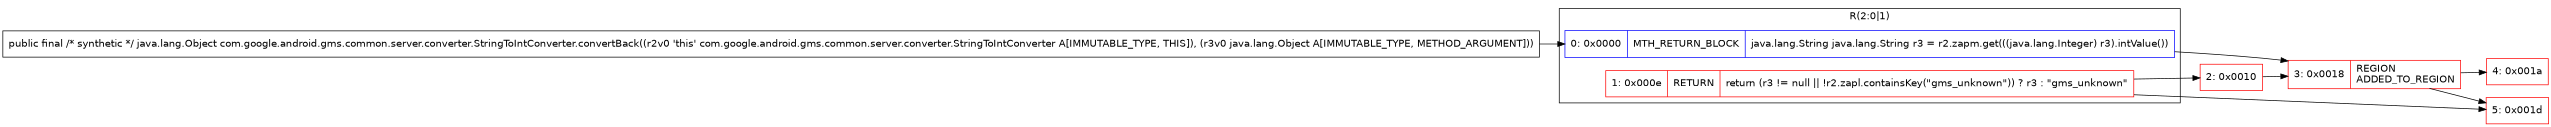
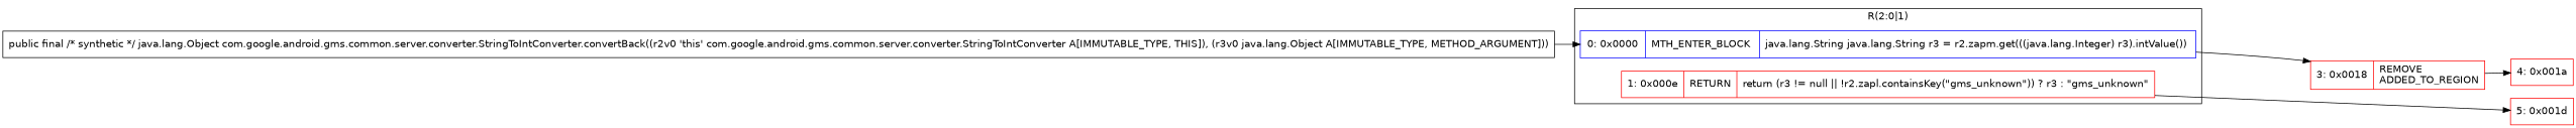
  digraph {
    fontname="DejaVu Sans"
    rankdir=LR
    node [color=red fontname="DejaVu Sans" shape=record]
    edge [fontname="DejaVu Sans"]
-   n1 [color=blue label="{0\:\ 0x0000|MTH_RETURN_BLOCK\l|java.lang.String java.lang.String r3 = r2.zapm.get(((java.lang.Integer) r3).intValue())\l}"]
+   n1 [color=blue label="{0\:\ 0x0000|MTH_ENTER_BLOCK\l|java.lang.String java.lang.String r3 = r2.zapm.get(((java.lang.Integer) r3).intValue())\l}"]
    n2 [label="{1\:\ 0x000e|RETURN\l|return (r3 != null \|\| !r2.zapl.containsKey(\"gms_unknown\")) ? r3 : \"gms_unknown\"\l}"]
-   n3 [label="{3\:\ 0x0018|REGION\lADDED_TO_REGION\l}"]
-   n4 [label="{2\:\ 0x0010}"]
+   n3 [label="{3\:\ 0x0018|REMOVE\lADDED_TO_REGION\l}"]
    n5 [label="{5\:\ 0x001d}"]
    n6 [label="{4\:\ 0x001a}"]
    n7 [label="{public final \/* synthetic *\/ java.lang.Object com.google.android.gms.common.server.converter.StringToIntConverter.convertBack((r2v0 'this' com.google.android.gms.common.server.converter.StringToIntConverter A[IMMUTABLE_TYPE, THIS]), (r3v0 java.lang.Object A[IMMUTABLE_TYPE, METHOD_ARGUMENT])) }" color=""]
    subgraph cluster_1 {
      label="R(2:0|1)"
      n1
      n2
    }
    n1 -> n3
-   n2 -> n4
    n2 -> n5
-   n3 -> n5
    n3 -> n6
-   n4 -> n3
    n7 -> n1
  }
